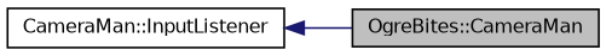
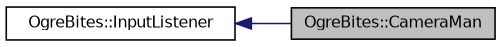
  digraph {
    rankdir=LR
    node [color=black fontname=Helvetica fontsize=10 shape=record]
    n1 [fillcolor=grey75 fontcolor=black height=0.2 label="OgreBites::CameraMan" style=filled width=0.4]
-   n2 [height=0.2 label="CameraMan::InputListener" width=0.4]
+   n2 [height=0.2 label="OgreBites::InputListener" width=0.4]
    n2 -> n1 [color=midnightblue dir=back fontname=Helvetica fontsize=10 labelfontname=Helvetica labelfontsize=10 style=solid]
  }
